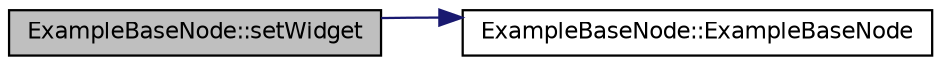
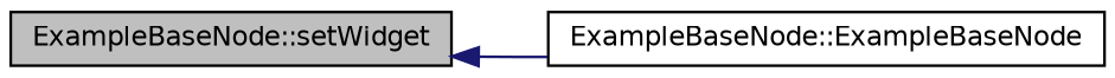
  digraph {
    rankdir=LR
    node [color=black fontname=Helvetica fontsize=10 shape=record style=filled]
    n1 [fillcolor=grey75 fontcolor=black height=0.2 label="ExampleBaseNode::setWidget" width=0.4]
    n2 [fillcolor=white height=0.2 label="ExampleBaseNode::ExampleBaseNode" width=0.4]
-   n2 -> n1 [color=midnightblue dir=back fontname=Helvetica fontsize=10 labelfontname=Helvetica labelfontsize=10 style=solid]
+   n1 -> n2 [color=midnightblue dir=back fontname=Helvetica fontsize=10 labelfontname=Helvetica labelfontsize=10 style=solid]
  }
